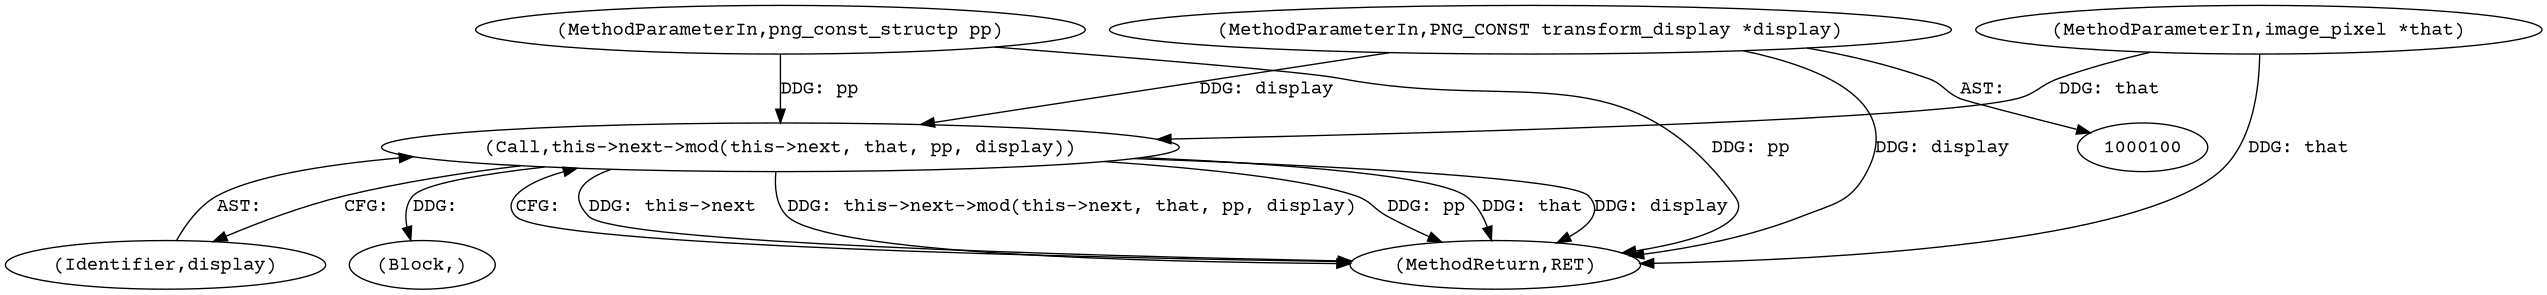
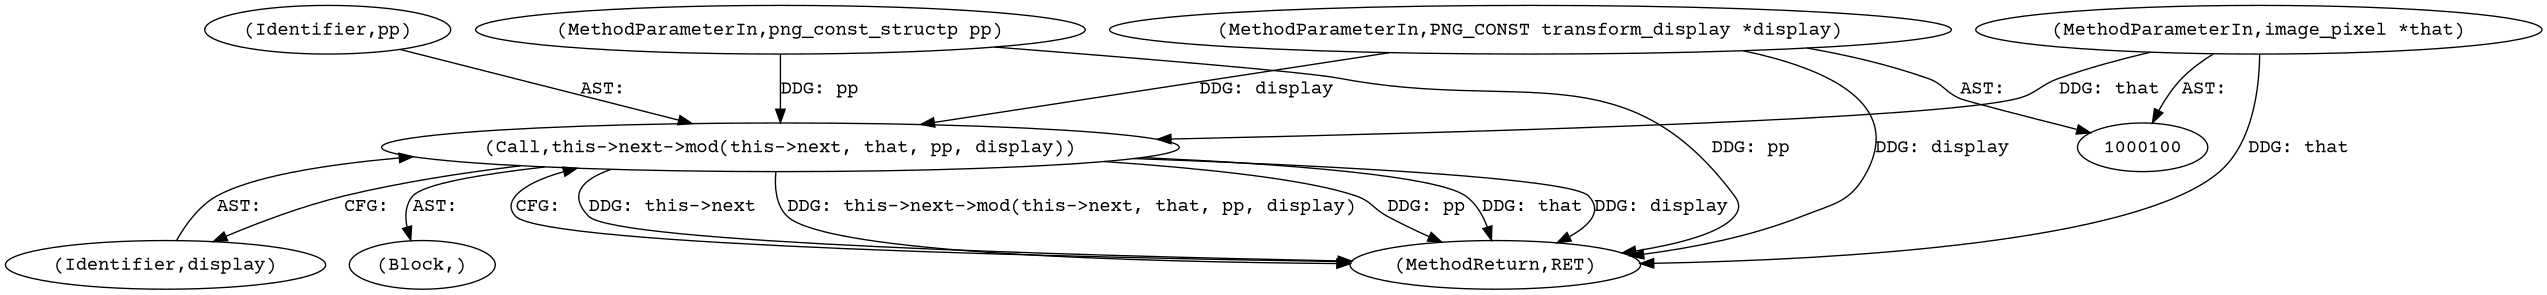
  digraph {
    fontname="Courier Prime"
    node [fontname="Courier Prime"]
    edge [fontname="Courier Prime"]
    n1 [label="(Call,this->next->mod(this->next, that, pp, display))"]
    n2 [label="(MethodReturn,RET)"]
    n3 [label="(Identifier,display)"]
    n4 [label="(Block,)"]
    n5 [label="(MethodParameterIn,image_pixel *that)"]
    1000100
    n7 [label="(MethodParameterIn,png_const_structp pp)"]
    n8 [label="(MethodParameterIn,PNG_CONST transform_display *display)"]
+   n9 [label="(Identifier,pp)"]
    n1 -> n2 [label="DDG: this->next"]
    n1 -> n2 [label="DDG: this->next->mod(this->next, that, pp, display)"]
    n1 -> n2 [label="DDG: pp"]
    n1 -> n2 [label="DDG: that"]
    n1 -> n2 [label="DDG: display"]
    n1 -> n3 [label="CFG: "]
-   n1 -> n4 [label="DDG: "]
+   n1 -> n4 [label="AST: "]
    n2 -> n1 [label="CFG: "]
    n3 -> n1 [label="AST: "]
    n5 -> n1 [label="DDG: that"]
    n5 -> n2 [label="DDG: that"]
+   n5 -> 1000100 [label="AST: "]
    n7 -> n1 [label="DDG: pp"]
    n7 -> n2 [label="DDG: pp"]
    n8 -> n1 [label="DDG: display"]
    n8 -> n2 [label="DDG: display"]
    n8 -> 1000100 [label="AST: "]
+   n9 -> n1 [label="AST: "]
  }
